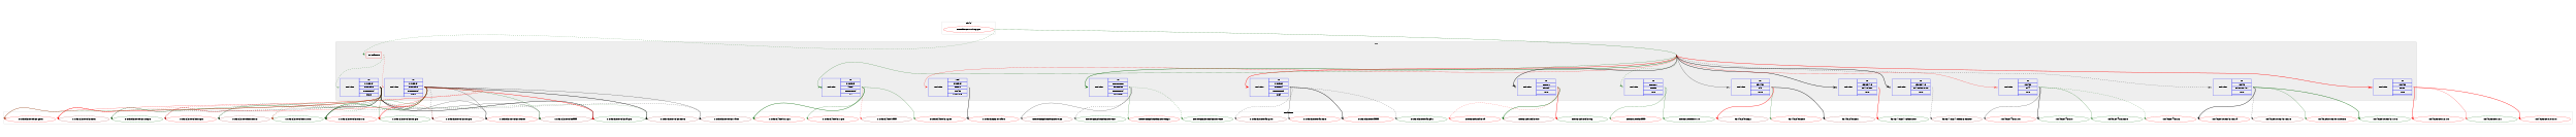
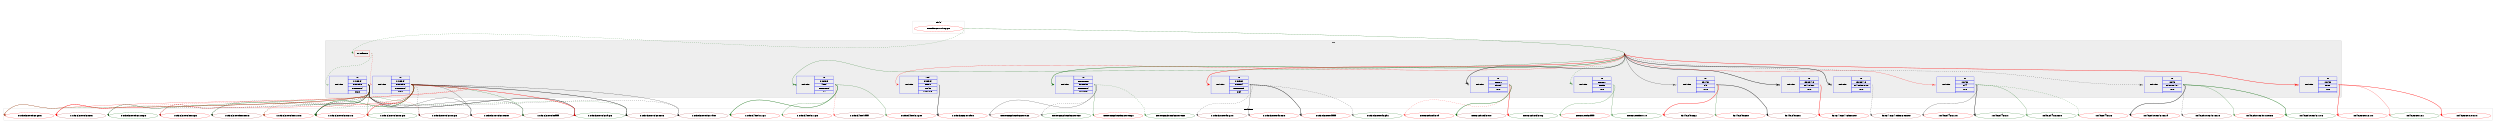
  digraph {
    compound=true
    concentrate=true
    fontname=Helvetica
    fontsize=10
    newrank=true
    rankdir=TB
    ranksep=1.5
    node [color=red fontname=Helvetica fontsize=10]
    edge [arrowhead=vee color=black headport=w style=solid tailport=e weight=100]
    n1 [label="app-editors/gummi-0.6.6-r2" width=4]
    n2 [color=blue label=<<TABLE BORDER="0" CELLBORDER="1" CELLSPACING="0" CELLPADDING="4" WIDTH="220"><TR><TD ROWSPAN="6" CELLPADDING="30">pack_dep</TD></TR><TR><TD WIDTH="110">no</TD></TR><TR><TD>sys-devel</TD></TR><TR><TD>automake</TD></TR><TR><TD>greaterequal</TD></TR><TR><TD>1.16.1</TD></TR></TABLE>> shape=none]
    n3 [color=blue label=<<TABLE BORDER="0" CELLBORDER="1" CELLSPACING="0" CELLPADDING="4" WIDTH="220"><TR><TD ROWSPAN="6" CELLPADDING="30">pack_dep</TD></TR><TR><TD WIDTH="110">no</TD></TR><TR><TD>sys-devel</TD></TR><TR><TD>automake</TD></TR><TR><TD>greaterequal</TD></TR><TR><TD>1.15.1</TD></TR></TABLE>> shape=none]
    n4 [label=<<TABLE BORDER="0" CELLBORDER="1" CELLSPACING="0" CELLPADDING="4"><TR><TD CELLPADDING="10">any_of_group</TD></TR></TABLE>> shape=none]
    n5 [color=blue label=<<TABLE BORDER="0" CELLBORDER="1" CELLSPACING="0" CELLPADDING="4" WIDTH="220"><TR><TD ROWSPAN="6" CELLPADDING="30">pack_dep</TD></TR><TR><TD WIDTH="110">no</TD></TR><TR><TD>app-portage</TD></TR><TR><TD>elt-patches</TD></TR><TR><TD>greaterequal</TD></TR><TR><TD>20170815</TD></TR></TABLE>> shape=none]
    n6 [color=blue label=<<TABLE BORDER="0" CELLBORDER="1" CELLSPACING="0" CELLPADDING="4" WIDTH="220"><TR><TD ROWSPAN="6" CELLPADDING="30">pack_dep</TD></TR><TR><TD WIDTH="110">no</TD></TR><TR><TD>sys-devel</TD></TR><TR><TD>autoconf</TD></TR><TR><TD>greaterequal</TD></TR><TR><TD>2.69</TD></TR></TABLE>> shape=none]
    n7 [color=blue label=<<TABLE BORDER="0" CELLBORDER="1" CELLSPACING="0" CELLPADDING="4" WIDTH="220"><TR><TD ROWSPAN="6" CELLPADDING="30">pack_dep</TD></TR><TR><TD WIDTH="110">no</TD></TR><TR><TD>sys-devel</TD></TR><TR><TD>libtool</TD></TR><TR><TD>greaterequal</TD></TR><TR><TD>2.4</TD></TR></TABLE>> shape=none]
    n8 [color=blue label=<<TABLE BORDER="0" CELLBORDER="1" CELLSPACING="0" CELLPADDING="4" WIDTH="220"><TR><TD ROWSPAN="6" CELLPADDING="30">pack_dep</TD></TR><TR><TD WIDTH="110">weak</TD></TR><TR><TD>sys-devel</TD></TR><TR><TD>gettext</TD></TR><TR><TD>smaller</TD></TR><TR><TD>0.18.1.1-r3</TD></TR></TABLE>> shape=none]
    n9 [color=blue label=<<TABLE BORDER="0" CELLBORDER="1" CELLSPACING="0" CELLPADDING="4" WIDTH="220"><TR><TD ROWSPAN="6" CELLPADDING="30">pack_dep</TD></TR><TR><TD WIDTH="110">no</TD></TR><TR><TD>app-text</TD></TR><TR><TD>gtkspell</TD></TR><TR><TD>none</TD></TR><TR><TD></TD></TR></TABLE>> shape=none]
    n10 [color=blue label=<<TABLE BORDER="0" CELLBORDER="1" CELLSPACING="0" CELLPADDING="4" WIDTH="220"><TR><TD ROWSPAN="6" CELLPADDING="30">pack_dep</TD></TR><TR><TD WIDTH="110">no</TD></TR><TR><TD>app-text</TD></TR><TR><TD>poppler</TD></TR><TR><TD>none</TD></TR><TR><TD></TD></TR></TABLE>> shape=none]
    n11 [color=blue label=<<TABLE BORDER="0" CELLBORDER="1" CELLSPACING="0" CELLPADDING="4" WIDTH="220"><TR><TD ROWSPAN="6" CELLPADDING="30">pack_dep</TD></TR><TR><TD WIDTH="110">no</TD></TR><TR><TD>dev-libs</TD></TR><TR><TD>glib</TD></TR><TR><TD>none</TD></TR><TR><TD></TD></TR></TABLE>> shape=none]
    n12 [color=blue label=<<TABLE BORDER="0" CELLBORDER="1" CELLSPACING="0" CELLPADDING="4" WIDTH="220"><TR><TD ROWSPAN="6" CELLPADDING="30">pack_dep</TD></TR><TR><TD WIDTH="110">no</TD></TR><TR><TD>dev-texlive</TD></TR><TR><TD>texlive-latex</TD></TR><TR><TD>none</TD></TR><TR><TD></TD></TR></TABLE>> shape=none]
    n13 [color=blue label=<<TABLE BORDER="0" CELLBORDER="1" CELLSPACING="0" CELLPADDING="4" WIDTH="220"><TR><TD ROWSPAN="6" CELLPADDING="30">pack_dep</TD></TR><TR><TD WIDTH="110">no</TD></TR><TR><TD>dev-texlive</TD></TR><TR><TD>texlive-latexextra</TD></TR><TR><TD>none</TD></TR><TR><TD></TD></TR></TABLE>> shape=none]
    n14 [color=blue label=<<TABLE BORDER="0" CELLBORDER="1" CELLSPACING="0" CELLPADDING="4" WIDTH="220"><TR><TD ROWSPAN="6" CELLPADDING="30">pack_dep</TD></TR><TR><TD WIDTH="110">no</TD></TR><TR><TD>x11-libs</TD></TR><TR><TD>gtk+</TD></TR><TR><TD>none</TD></TR><TR><TD></TD></TR></TABLE>> shape=none]
    n15 [color=blue label=<<TABLE BORDER="0" CELLBORDER="1" CELLSPACING="0" CELLPADDING="4" WIDTH="220"><TR><TD ROWSPAN="6" CELLPADDING="30">pack_dep</TD></TR><TR><TD WIDTH="110">no</TD></TR><TR><TD>x11-libs</TD></TR><TR><TD>gtksourceview</TD></TR><TR><TD>none</TD></TR><TR><TD></TD></TR></TABLE>> shape=none]
    n16 [color=blue label=<<TABLE BORDER="0" CELLBORDER="1" CELLSPACING="0" CELLPADDING="4" WIDTH="220"><TR><TD ROWSPAN="6" CELLPADDING="30">pack_dep</TD></TR><TR><TD WIDTH="110">no</TD></TR><TR><TD>x11-libs</TD></TR><TR><TD>pango</TD></TR><TR><TD>none</TD></TR><TR><TD></TD></TR></TABLE>> shape=none]
    n17 [label="sys-devel/automake-1.10.3-r3" width=4]
    n18 [color=brown label="sys-devel/automake-1.11.6-r3" width=4]
    n19 [color=darkgreen label="sys-devel/automake-1.12.6-r2" width=4]
    n20 [label="sys-devel/automake-1.13.4-r2" width=4]
-   n21 [color=darkgreen label="sys-devel/automake-1.14.1-r2" width=4]
+   n21 [label="sys-devel/automake-1.14.1-r2" width=4]
    n22 [color=brown label="sys-devel/automake-1.15.1-r2" width=4]
    n23 [label="sys-devel/automake-1.16-r2" width=4]
    n24 [color=darkgreen label="sys-devel/automake-1.4_p6-r2" width=4]
    n25 [color=brown label="sys-devel/automake-1.5-r2" width=4]
    n26 [label="sys-devel/automake-1.6.3-r2" width=4]
    n27 [color=brown label="sys-devel/automake-1.7.9-r3" width=4]
    n28 [color=brown label="sys-devel/automake-1.8.5-r5" width=4]
    n29 [color=darkgreen label="sys-devel/automake-1.9.6-r5" width=4]
    n30 [color=brown label="sys-devel/automake-9999" width=4]
    n31 [color=darkgreen label="app-portage/elt-patches-20170317" width=4]
    n32 [color=brown label="app-portage/elt-patches-20170422" width=4]
    n33 [color=darkgreen label="app-portage/elt-patches-20170815" width=4]
    n34 [label="app-portage/elt-patches-20170826.1" width=4]
    n35 [label="sys-devel/libtool-2.4.6-r3" width=4]
    n36 [label="sys-devel/libtool-2.4.6-r4" width=4]
    n37 [label="sys-devel/libtool-2.4.6-r5" width=4]
    n38 [color=brown label="sys-devel/libtool-9999" width=4]
    n39 [label="sys-devel/autoconf-2.13-r1" width=4]
    n40 [color=brown label="sys-devel/autoconf-2.64-r1" width=4]
    n41 [color=darkgreen label="sys-devel/autoconf-2.69-r4" width=4]
    n42 [label="sys-devel/autoconf-9999" width=4]
    n43 [label="sys-devel/gettext-0.19.8.1" width=4]
    n44 [color=darkgreen label="app-text/gtkspell-2.0.16" width=4]
    n45 [color=brown label="app-text/gtkspell-3.0.10" width=4]
    n46 [label="app-text/gtkspell-3.0.9" width=4]
    n47 [color=darkgreen label="app-text/poppler-0.74.0" width=4]
    n48 [label="app-text/poppler-9999" width=4]
    n49 [color=brown label="dev-libs/glib-2.56.4" width=4]
    n50 [color=brown label="dev-libs/glib-2.58.2" width=4]
    n51 [label="dev-libs/glib-2.58.3" width=4]
-   n52 [color=darkgreen label="dev-texlive/texlive-latex-2017" width=4]
+   n52 [label="dev-texlive/texlive-latex-2017" width=4]
    n53 [color=darkgreen label="x11-libs/gtk+-2.24.32-r1" width=4]
    n54 [color=darkgreen label="x11-libs/gtk+-3.24.1" width=4]
    n55 [label="x11-libs/gtk+-3.24.4-r1" width=4]
    n56 [label="x11-libs/gtk+-3.24.5" width=4]
    n57 [color=brown label="dev-texlive/texlive-latexextra-2017" width=4]
    n58 [label="x11-libs/gtksourceview-2.10.5-r3" width=4]
    n59 [color=brown label="x11-libs/gtksourceview-3.24.8" width=4]
    n60 [label="x11-libs/gtksourceview-3.24.9" width=4]
    n61 [color=darkgreen label="x11-libs/gtksourceview-4.0.3" width=4]
    n62 [label="x11-libs/pango-1.40.14-r1" width=4]
    n63 [color=darkgreen label="x11-libs/pango-1.42.4" width=4]
    n64 [label="x11-libs/pango-1.42.4-r1" width=4]
    subgraph cluster_1 {
      color=gray
      label=<<i>ebuild</i>>
      rank=same
      n1
    }
    subgraph cluster_2 {
      color=gray
      label=<<i>dependencies</i>>
      subgraph cluster_3 {
        color=gray
        fillcolor="#eeeeee"
        label=<<i>compile</i>>
        style=filled
        subgraph sub_4 {
          color=gray
          fillcolor="#eeeeee"
          label=<<i>compile</i>>
          style=filled
          n4
          subgraph sub_5 {
            color=gray
            fillcolor="#eeeeee"
            label=<<i>compile</i>>
            style=filled
            n2
          }
          subgraph sub_6 {
            color=gray
            fillcolor="#eeeeee"
            label=<<i>compile</i>>
            style=filled
            n3
          }
        }
        subgraph sub_7 {
          color=gray
          fillcolor="#eeeeee"
          label=<<i>compile</i>>
          style=filled
          n5
        }
        subgraph sub_8 {
          color=gray
          fillcolor="#eeeeee"
          label=<<i>compile</i>>
          style=filled
          n6
        }
        subgraph sub_9 {
          color=gray
          fillcolor="#eeeeee"
          label=<<i>compile</i>>
          style=filled
          n7
        }
        subgraph sub_10 {
          color=gray
          fillcolor="#eeeeee"
          label=<<i>compile</i>>
          style=filled
          n8
        }
      }
      subgraph cluster_11 {
        color=gray
        fillcolor="#eeeeee"
        label=<<i>compile and run</i>>
        style=filled
        subgraph sub_12 {
          color=gray
          fillcolor="#eeeeee"
          label=<<i>compile and run</i>>
          style=filled
          n9
        }
        subgraph sub_13 {
          color=gray
          fillcolor="#eeeeee"
          label=<<i>compile and run</i>>
          style=filled
          n10
        }
        subgraph sub_14 {
          color=gray
          fillcolor="#eeeeee"
          label=<<i>compile and run</i>>
          style=filled
          n11
        }
        subgraph sub_15 {
          color=gray
          fillcolor="#eeeeee"
          label=<<i>compile and run</i>>
          style=filled
          n12
        }
        subgraph sub_16 {
          color=gray
          fillcolor="#eeeeee"
          label=<<i>compile and run</i>>
          style=filled
          n13
        }
        subgraph sub_17 {
          color=gray
          fillcolor="#eeeeee"
          label=<<i>compile and run</i>>
          style=filled
          n14
        }
        subgraph sub_18 {
          color=gray
          fillcolor="#eeeeee"
          label=<<i>compile and run</i>>
          style=filled
          n15
        }
        subgraph sub_19 {
          color=gray
          fillcolor="#eeeeee"
          label=<<i>compile and run</i>>
          style=filled
          n16
        }
      }
      subgraph cluster_20 {
        color=gray
        fillcolor="#eeeeee"
        label=<<i>run</i>>
        style=filled
      }
    }
    subgraph cluster_21 {
      color=gray
      label=<<i>candidates</i>>
      rank=same
      subgraph sub_22 {
        color=black
        label=<<i>candidates</i>>
        nodesep=1
        rank=same
        n17
        n18
        n19
        n20
        n21
        n22
        n23
        n24
        n25
        n26
        n27
        n28
        n29
        n30
      }
      subgraph sub_23 {
        color=black
        label=<<i>candidates</i>>
        nodesep=1
        rank=same
        n17
        n18
        n19
        n20
        n21
        n22
        n23
        n24
        n25
        n26
        n27
        n28
        n29
        n30
      }
      subgraph sub_24 {
        color=black
        label=<<i>candidates</i>>
        nodesep=1
        rank=same
        n31
        n32
        n33
        n34
      }
      subgraph sub_25 {
        color=black
        label=<<i>candidates</i>>
        nodesep=1
        rank=same
        n35
        n36
        n37
        n38
      }
      subgraph sub_26 {
        color=black
        label=<<i>candidates</i>>
        nodesep=1
        rank=same
        n39
        n40
        n41
        n42
      }
      subgraph sub_27 {
        color=black
        label=<<i>candidates</i>>
        nodesep=1
        rank=same
        n43
      }
      subgraph sub_28 {
        color=black
        label=<<i>candidates</i>>
        nodesep=1
        rank=same
        n44
        n45
        n46
      }
      subgraph sub_29 {
        color=black
        label=<<i>candidates</i>>
        nodesep=1
        rank=same
        n47
        n48
      }
      subgraph sub_30 {
        color=black
        label=<<i>candidates</i>>
        nodesep=1
        rank=same
        n49
        n50
        n51
      }
      subgraph sub_31 {
        color=black
        label=<<i>candidates</i>>
        nodesep=1
        rank=same
        n52
      }
      subgraph sub_32 {
        color=black
        label=<<i>candidates</i>>
        nodesep=1
        rank=same
        n53
        n54
        n55
        n56
      }
      subgraph sub_33 {
        color=black
        label=<<i>candidates</i>>
        nodesep=1
        rank=same
        n57
      }
      subgraph sub_34 {
        color=black
        label=<<i>candidates</i>>
        nodesep=1
        rank=same
        n58
        n59
        n60
        n61
      }
      subgraph sub_35 {
        color=black
        label=<<i>candidates</i>>
        nodesep=1
        rank=same
        n62
        n63
        n64
      }
    }
    n1 -> n4 [color=darkgreen style=dashed weight=20]
    n1 -> n5 [color=darkgreen style=bold weight=20]
    n1 -> n6 [color=red style=bold weight=20]
    n1 -> n7 [color=darkgreen weight=20]
    n1 -> n8 [color=red weight=20]
    n1 -> n9 [arrowhead=odotvee style=bold weight=20]
    n1 -> n10 [arrowhead=odotvee color=darkgreen style=dashed weight=20]
    n1 -> n11 [arrowhead=odotvee weight=20]
    n1 -> n12 [arrowhead=odotvee style=bold weight=20]
    n1 -> n13 [arrowhead=odotvee style=bold weight=20]
    n1 -> n14 [arrowhead=odotvee color=red weight=20]
    n1 -> n15 [arrowhead=odotvee style=dashed weight=20]
    n1 -> n16 [arrowhead=odotvee color=red style=bold weight=20]
    n2 -> n17
    n2 -> n18 [color=red style=dashed]
    n2 -> n19 [color=darkgreen]
    n2 -> n20 [style=bold]
    n2 -> n21 [color=darkgreen style=dashed]
    n2 -> n22 [color=darkgreen]
    n2 -> n23 [style=dashed]
    n2 -> n24 [style=dashed]
    n2 -> n25 [color=red style=bold]
    n2 -> n26 [color=darkgreen]
    n2 -> n27 [style=dashed]
    n2 -> n28 [color=darkgreen style=dashed]
    n2 -> n29 [style=bold]
    n2 -> n30
    n3 -> n17
    n3 -> n18 [style=dashed]
    n3 -> n19 [color=red style=bold]
    n3 -> n20 [color=darkgreen style=bold]
    n3 -> n21 [color=red style=dashed]
    n3 -> n22 [style=dashed]
    n3 -> n23 [color=red]
    n3 -> n24 [color=darkgreen]
    n3 -> n25 [color=red style=dashed]
    n3 -> n26 [color=red]
    n3 -> n27
    n3 -> n28 [style=bold]
    n3 -> n29 [color=red style=bold]
    n3 -> n30 [color=darkgreen]
    n4 -> n2 [arrowhead=oinv color=darkgreen style=dashed weight=20]
    n4 -> n3 [arrowhead=oinv color=red style=dashed weight=20]
    n5 -> n31 [style=dashed]
    n5 -> n32
    n5 -> n33 [color=darkgreen style=dashed]
    n5 -> n34 [color=darkgreen]
    n6 -> n39
    n6 -> n40 [style=dashed]
    n6 -> n41 [style=dashed]
    n6 -> n42 [style=bold]
    n7 -> n35 [color=darkgreen]
    n7 -> n36 [color=darkgreen style=bold]
    n7 -> n37 [color=darkgreen]
    n7 -> n38 [color=red style=dashed]
    n8 -> n43 [style=bold]
    n9 -> n44 [color=red style=bold]
    n9 -> n45 [color=darkgreen style=bold]
    n9 -> n46 [color=red style=dashed]
    n10 -> n47 [color=darkgreen]
    n10 -> n48 [color=darkgreen]
    n11 -> n49 [color=red style=bold]
    n11 -> n50 [style=bold]
    n11 -> n51 [color=darkgreen]
    n12 -> n52 [color=red style=bold]
    n13 -> n57 [style=dashed]
    n14 -> n53 [color=darkgreen]
    n14 -> n54 [style=bold]
    n14 -> n55
    n14 -> n56 [color=darkgreen style=dashed]
    n15 -> n58 [color=darkgreen]
    n15 -> n59 [style=dashed]
    n15 -> n60 [style=bold]
    n15 -> n61 [color=darkgreen style=bold]
    n16 -> n62 [color=red style=bold]
    n16 -> n63 [color=red]
    n16 -> n64 [color=red style=bold]
  }
